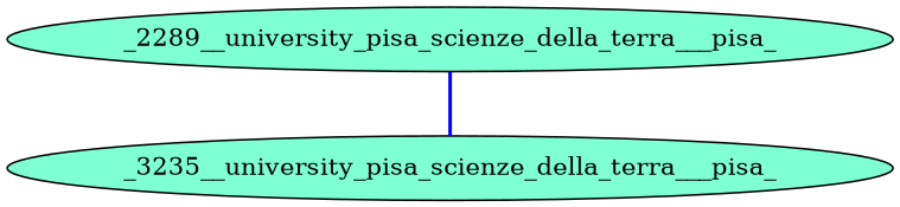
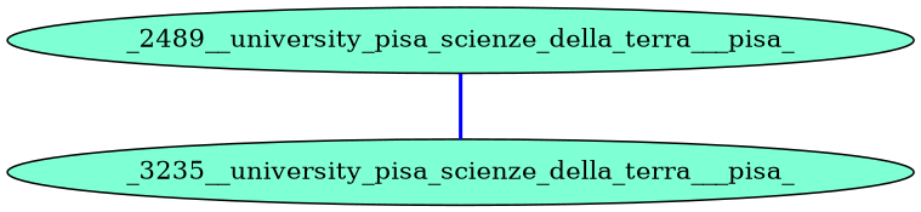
  graph {
    node [style=filled fillcolor=aquamarine shape=ellipse]
-   _2289__university_pisa_scienze_della_terra___pisa_
+   _2289__university_pisa_scienze_della_terra___pisa_ [label=_2489__university_pisa_scienze_della_terra___pisa_]
    _3235__university_pisa_scienze_della_terra___pisa_
    _2289__university_pisa_scienze_della_terra___pisa_ -- _3235__university_pisa_scienze_della_terra___pisa_ [color=blue style=bold]
  }
